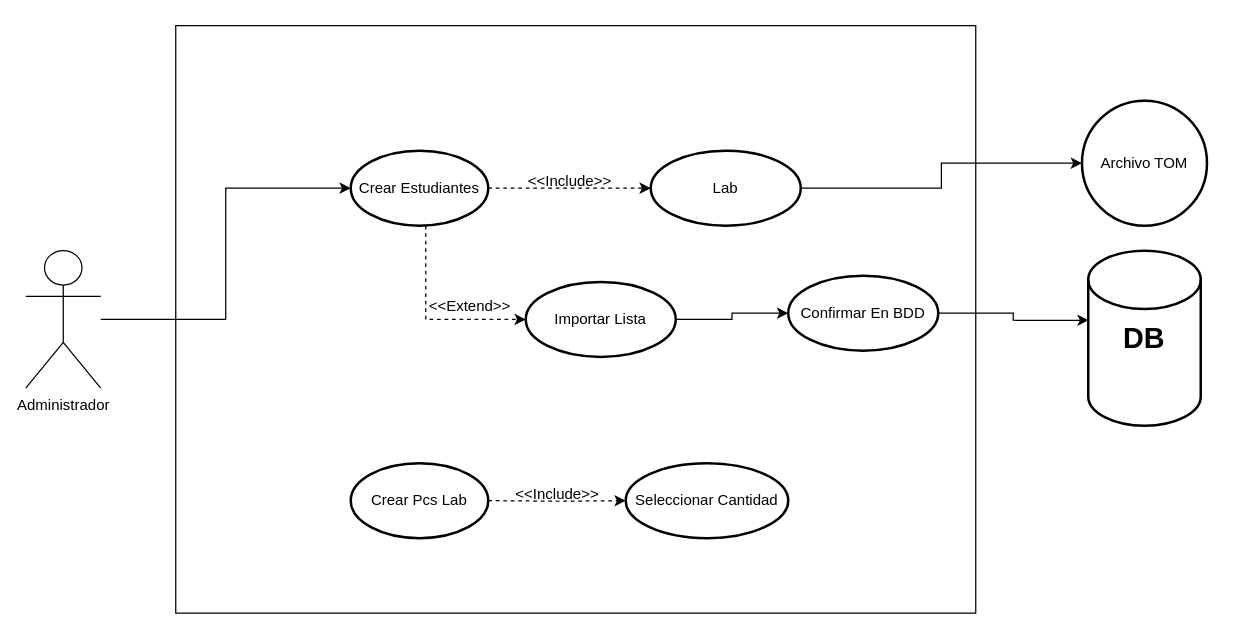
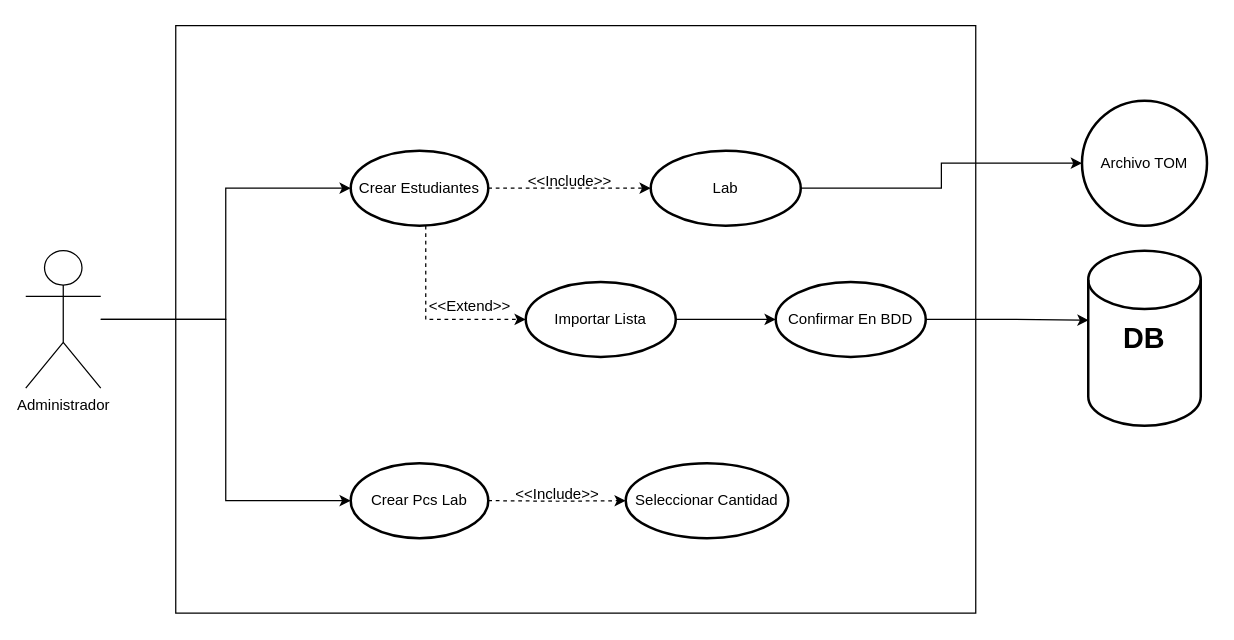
  <mxCell id="0" />
  <mxCell id="1" parent="0" />
  <mxCell id="2" value="Administrador&lt;div&gt;&lt;br&gt;&lt;/div&gt;" style="shape=umlActor;verticalLabelPosition=bottom;verticalAlign=top;html=1;outlineConnect=0;" vertex="1" parent="1"><mxGeometry x="20" y="200" width="60" height="110" as="geometry" /></mxCell>
  <mxCell id="3" value="" style="rounded=0;whiteSpace=wrap;html=1;fillColor=none;" vertex="1" parent="1"><mxGeometry x="140" y="20" width="640" height="470" as="geometry" /></mxCell>
  <mxCell id="4" value="Crear Estudiantes" style="strokeWidth=2;html=1;shape=mxgraph.flowchart.start_1;whiteSpace=wrap;" vertex="1" parent="1"><mxGeometry x="280" y="120" width="110" height="60" as="geometry" /></mxCell>
  <mxCell id="5" style="edgeStyle=orthogonalEdgeStyle;rounded=0;orthogonalLoop=1;jettySize=auto;html=1;entryX=0;entryY=0.5;entryDx=0;entryDy=0;" edge="1" parent="1" source="6" target="22"><mxGeometry relative="1" as="geometry" /></mxCell>
  <mxCell id="6" value="Lab" style="strokeWidth=2;html=1;shape=mxgraph.flowchart.start_1;whiteSpace=wrap;" vertex="1" parent="1"><mxGeometry x="520" y="120" width="120" height="60" as="geometry" /></mxCell>
  <mxCell id="7" style="edgeStyle=orthogonalEdgeStyle;rounded=0;orthogonalLoop=1;jettySize=auto;html=1;entryX=0;entryY=0.5;entryDx=0;entryDy=0;entryPerimeter=0;dashed=1;" edge="1" parent="1" source="4" target="6"><mxGeometry relative="1" as="geometry" /></mxCell>
  <mxCell id="8" value="&amp;lt;&amp;lt;Include&amp;gt;&amp;gt;" style="text;html=1;align=center;verticalAlign=middle;resizable=0;points=[];autosize=1;strokeColor=none;fillColor=none;" vertex="1" parent="1"><mxGeometry x="410" y="130" width="90" height="30" as="geometry" /></mxCell>
  <mxCell id="9" style="edgeStyle=orthogonalEdgeStyle;rounded=0;orthogonalLoop=1;jettySize=auto;html=1;entryX=0;entryY=0.5;entryDx=0;entryDy=0;entryPerimeter=0;" edge="1" parent="1" source="2" target="4"><mxGeometry relative="1" as="geometry" /></mxCell>
  <mxCell id="10" value="Crear Pcs Lab" style="strokeWidth=2;html=1;shape=mxgraph.flowchart.start_1;whiteSpace=wrap;" vertex="1" parent="1"><mxGeometry x="280" y="370" width="110" height="60" as="geometry" /></mxCell>
+ <mxCell id="11" style="edgeStyle=orthogonalEdgeStyle;rounded=0;orthogonalLoop=1;jettySize=auto;html=1;entryX=0;entryY=0.5;entryDx=0;entryDy=0;entryPerimeter=0;" edge="1" parent="1" source="2" target="10"><mxGeometry relative="1" as="geometry" /></mxCell>
  <mxCell id="12" value="Seleccionar Cantidad" style="strokeWidth=2;html=1;shape=mxgraph.flowchart.start_1;whiteSpace=wrap;" vertex="1" parent="1"><mxGeometry x="500" y="370" width="130" height="60" as="geometry" /></mxCell>
  <mxCell id="13" style="edgeStyle=orthogonalEdgeStyle;rounded=0;orthogonalLoop=1;jettySize=auto;html=1;entryX=0;entryY=0.5;entryDx=0;entryDy=0;entryPerimeter=0;dashed=1;" edge="1" parent="1" target="12"><mxGeometry relative="1" as="geometry"><mxPoint x="390" y="400" as="sourcePoint" /><mxPoint x="520" y="400" as="targetPoint" /></mxGeometry></mxCell>
  <mxCell id="14" value="&amp;lt;&amp;lt;Include&amp;gt;&amp;gt;" style="text;html=1;align=center;verticalAlign=middle;resizable=0;points=[];autosize=1;strokeColor=none;fillColor=none;" vertex="1" parent="1"><mxGeometry x="400" y="380" width="90" height="30" as="geometry" /></mxCell>
  <mxCell id="15" value="Importar Lista" style="strokeWidth=2;html=1;shape=mxgraph.flowchart.start_1;whiteSpace=wrap;" vertex="1" parent="1"><mxGeometry x="420" y="225" width="120" height="60" as="geometry" /></mxCell>
  <mxCell id="16" style="edgeStyle=orthogonalEdgeStyle;rounded=0;orthogonalLoop=1;jettySize=auto;html=1;entryX=0;entryY=0.5;entryDx=0;entryDy=0;entryPerimeter=0;dashed=1;" edge="1" parent="1" source="4" target="15"><mxGeometry relative="1" as="geometry"><Array as="points"><mxPoint x="340" y="255" /></Array></mxGeometry></mxCell>
  <mxCell id="17" value="&amp;lt;&amp;lt;Extend&amp;gt;&amp;gt;" style="text;html=1;align=center;verticalAlign=middle;resizable=0;points=[];autosize=1;strokeColor=none;fillColor=none;" vertex="1" parent="1"><mxGeometry x="330" y="230" width="90" height="30" as="geometry" /></mxCell>
- <mxCell id="18" value="Confirmar En BDD" style="strokeWidth=2;html=1;shape=mxgraph.flowchart.start_1;whiteSpace=wrap;" vertex="1" parent="1"><mxGeometry x="630" y="220" width="120" height="60" as="geometry" /></mxCell>
+ <mxCell id="18" value="Confirmar En BDD" style="strokeWidth=2;html=1;shape=mxgraph.flowchart.start_1;whiteSpace=wrap;" vertex="1" parent="1"><mxGeometry x="620" y="225" width="120" height="60" as="geometry" /></mxCell>
  <mxCell id="19" style="edgeStyle=orthogonalEdgeStyle;rounded=0;orthogonalLoop=1;jettySize=auto;html=1;entryX=0;entryY=0.5;entryDx=0;entryDy=0;entryPerimeter=0;" edge="1" parent="1" source="15" target="18"><mxGeometry relative="1" as="geometry" /></mxCell>
  <mxCell id="20" value="&lt;b&gt;&lt;font style=&quot;font-size: 23px;&quot;&gt;DB&lt;/font&gt;&lt;/b&gt;" style="strokeWidth=2;html=1;shape=mxgraph.flowchart.database;whiteSpace=wrap;" vertex="1" parent="1"><mxGeometry x="870" y="200" width="90" height="140" as="geometry" /></mxCell>
  <mxCell id="21" style="edgeStyle=orthogonalEdgeStyle;rounded=0;orthogonalLoop=1;jettySize=auto;html=1;entryX=0.003;entryY=0.398;entryDx=0;entryDy=0;entryPerimeter=0;" edge="1" parent="1" source="18" target="20"><mxGeometry relative="1" as="geometry" /></mxCell>
  <mxCell id="22" value="Archivo TOM" style="ellipse;whiteSpace=wrap;html=1;absoluteArcSize=1;arcSize=14;strokeWidth=2;" vertex="1" parent="1"><mxGeometry x="865" y="80" width="100" height="100" as="geometry" /></mxCell>
